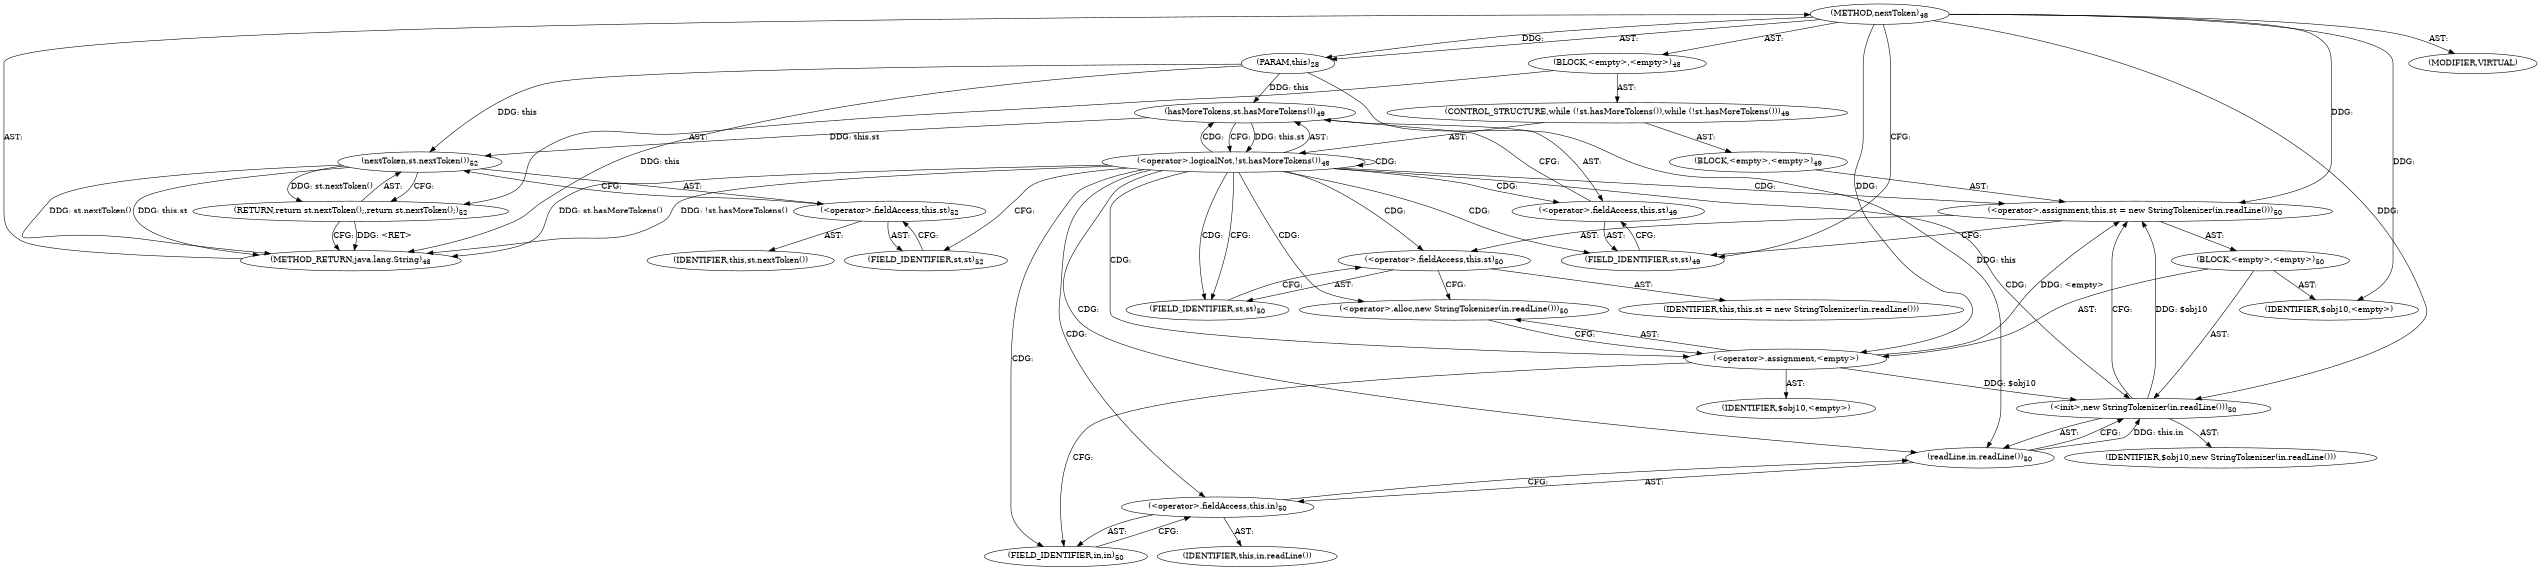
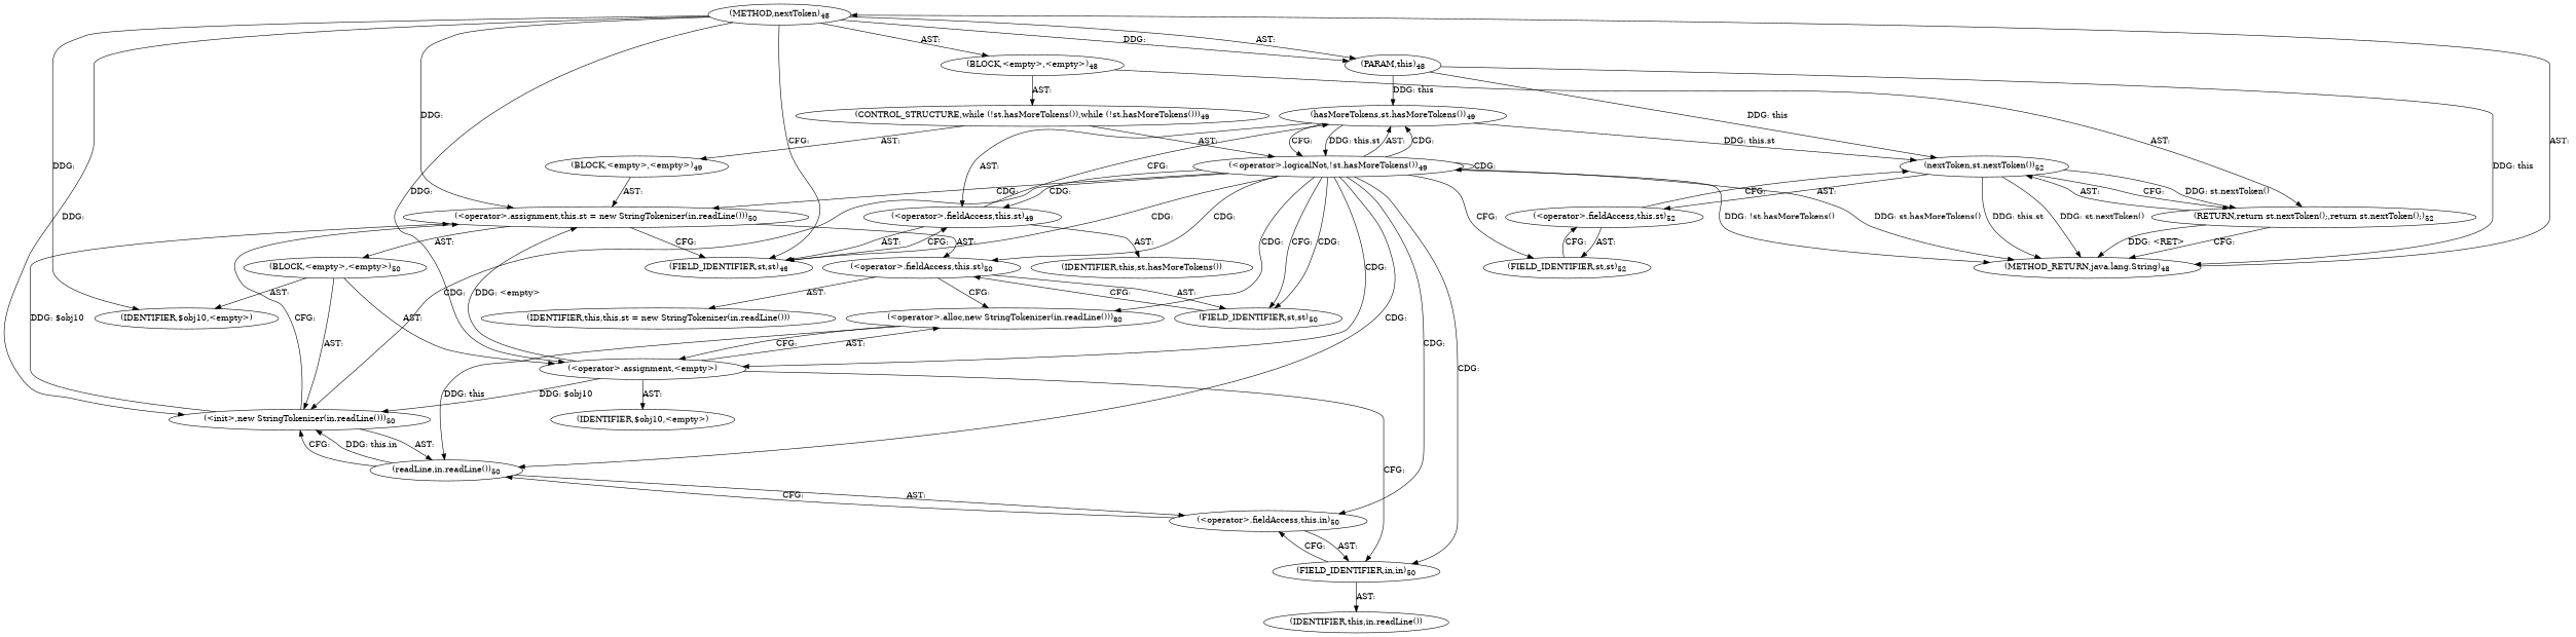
  digraph {
    n1 [label=<(METHOD,nextToken)<SUB>48</SUB>>]
-   n2 [label=<(PARAM,this)<SUB>28</SUB>>]
+   n2 [label=<(PARAM,this)<SUB>48</SUB>>]
    n3 [label=<(BLOCK,&lt;empty&gt;,&lt;empty&gt;)<SUB>48</SUB>>]
    n4 [label=<(FIELD_IDENTIFIER,st,st)<SUB>49</SUB>>]
    n5 [label=<(&lt;operator&gt;.assignment,this.st = new StringTokenizer(in.readLine()))<SUB>50</SUB>>]
    n6 [label=<(&lt;operator&gt;.assignment,&lt;empty&gt;)>]
    n7 [label=<(&lt;init&gt;,new StringTokenizer(in.readLine()))<SUB>50</SUB>>]
    n8 [label=<(IDENTIFIER,$obj10,&lt;empty&gt;)>]
-   n9 [label=<(MODIFIER,VIRTUAL)>]
    n10 [label=<(METHOD_RETURN,java.lang.String)<SUB>48</SUB>>]
    n11 [label=<(hasMoreTokens,st.hasMoreTokens())<SUB>49</SUB>>]
    n12 [label=<(readLine,in.readLine())<SUB>50</SUB>>]
    n13 [label=<(nextToken,st.nextToken())<SUB>52</SUB>>]
    n14 [label=<(CONTROL_STRUCTURE,while (!st.hasMoreTokens()),while (!st.hasMoreTokens()))<SUB>49</SUB>>]
    n15 [label=<(RETURN,return st.nextToken();,return st.nextToken();)<SUB>52</SUB>>]
    n16 [label=<(&lt;operator&gt;.fieldAccess,this.st)<SUB>49</SUB>>]
    n17 [label=<(&lt;operator&gt;.fieldAccess,this.st)<SUB>50</SUB>>]
    n18 [label=<(BLOCK,&lt;empty&gt;,&lt;empty&gt;)<SUB>50</SUB>>]
-   n19 [label=<(&lt;operator&gt;.alloc,new StringTokenizer(in.readLine()))<SUB>50</SUB>>]
+   n19 [label=<(&lt;operator&gt;.alloc,new StringTokenizer(in.readLine()))<SUB>80</SUB>>]
    n20 [label=<(FIELD_IDENTIFIER,in,in)<SUB>50</SUB>>]
    n21 [label=<(IDENTIFIER,$obj10,&lt;empty&gt;)>]
-   n22 [label=<(IDENTIFIER,$obj10,new StringTokenizer(in.readLine()))>]
    n23 [label=<(&lt;operator&gt;.logicalNot,!st.hasMoreTokens())<SUB>49</SUB>>]
    n24 [label=<(&lt;operator&gt;.fieldAccess,this.in)<SUB>50</SUB>>]
    n25 [label=<(&lt;operator&gt;.fieldAccess,this.st)<SUB>52</SUB>>]
    n26 [label=<(BLOCK,&lt;empty&gt;,&lt;empty&gt;)<SUB>49</SUB>>]
    n27 [label=<(FIELD_IDENTIFIER,st,st)<SUB>50</SUB>>]
    n28 [label=<(FIELD_IDENTIFIER,st,st)<SUB>52</SUB>>]
+   n29 [label=<(IDENTIFIER,this,st.hasMoreTokens())>]
    n30 [label=<(IDENTIFIER,this,this.st = new StringTokenizer(in.readLine()))>]
    n31 [label=<(IDENTIFIER,this,in.readLine())>]
-   n32 [label=<(IDENTIFIER,this,st.nextToken())>]
    n1 -> n2 [label="AST: "]
    n1 -> n2 [label="DDG: "]
    n1 -> n3 [label="AST: "]
    n1 -> n4 [label="CFG: "]
    n1 -> n5 [label="DDG: "]
    n1 -> n6 [label="DDG: "]
    n1 -> n7 [label="DDG: "]
    n1 -> n8 [label="DDG: "]
-   n1 -> n9 [label="AST: "]
    n2 -> n10 [label="DDG: this"]
    n2 -> n11 [label="DDG: this"]
-   n2 -> n12 [label="DDG: this"]
+   n19 -> n12 [label="DDG: this"]
    n2 -> n13 [label="DDG: this"]
    n3 -> n14 [label="AST: "]
    n3 -> n15 [label="AST: "]
    n4 -> n16 [label="CFG: "]
    n5 -> n4 [label="CFG: "]
    n5 -> n17 [label="AST: "]
    n5 -> n18 [label="AST: "]
    n6 -> n5 [label="DDG: &lt;empty&gt;"]
    n6 -> n7 [label="DDG: $obj10"]
    n6 -> n19 [label="AST: "]
    n6 -> n20 [label="CFG: "]
    n6 -> n21 [label="AST: "]
    n7 -> n5 [label="CFG: "]
    n7 -> n5 [label="DDG: $obj10"]
    n7 -> n12 [label="AST: "]
-   n7 -> n22 [label="AST: "]
    n10 -> n1 [label="AST: "]
    n11 -> n13 [label="DDG: this.st"]
    n11 -> n16 [label="AST: "]
    n11 -> n23 [label="CFG: "]
    n11 -> n23 [label="DDG: this.st"]
    n12 -> n7 [label="CFG: "]
    n12 -> n7 [label="DDG: this.in"]
    n12 -> n24 [label="AST: "]
    n13 -> n10 [label="DDG: this.st"]
    n13 -> n10 [label="DDG: st.nextToken()"]
    n13 -> n15 [label="CFG: "]
    n13 -> n15 [label="DDG: st.nextToken()"]
    n13 -> n25 [label="AST: "]
    n14 -> n23 [label="AST: "]
    n14 -> n26 [label="AST: "]
    n15 -> n10 [label="CFG: "]
    n15 -> n10 [label="DDG: &lt;RET&gt;"]
    n15 -> n13 [label="AST: "]
    n16 -> n4 [label="AST: "]
    n16 -> n11 [label="CFG: "]
+   n16 -> n29 [label="AST: "]
    n17 -> n19 [label="CFG: "]
    n17 -> n27 [label="AST: "]
    n17 -> n30 [label="AST: "]
    n18 -> n6 [label="AST: "]
    n18 -> n7 [label="AST: "]
    n18 -> n8 [label="AST: "]
    n19 -> n6 [label="CFG: "]
    n20 -> n24 [label="CFG: "]
    n23 -> n4 [label="CDG: "]
    n23 -> n5 [label="CDG: "]
    n23 -> n6 [label="CDG: "]
    n23 -> n7 [label="CDG: "]
    n23 -> n10 [label="DDG: st.hasMoreTokens()"]
    n23 -> n10 [label="DDG: !st.hasMoreTokens()"]
    n23 -> n11 [label="AST: "]
    n23 -> n11 [label="CDG: "]
    n23 -> n12 [label="CDG: "]
    n23 -> n16 [label="CDG: "]
    n23 -> n17 [label="CDG: "]
    n23 -> n19 [label="CDG: "]
    n23 -> n20 [label="CDG: "]
    n23 -> n23 [label="CDG: "]
    n23 -> n24 [label="CDG: "]
    n23 -> n27 [label="CFG: "]
    n23 -> n27 [label="CDG: "]
    n23 -> n28 [label="CFG: "]
    n24 -> n12 [label="CFG: "]
    n24 -> n20 [label="AST: "]
-   n24 -> n31 [label="AST: "]
+   n20 -> n31 [label="AST: "]
    n25 -> n13 [label="CFG: "]
    n25 -> n28 [label="AST: "]
-   n25 -> n32 [label="AST: "]
    n26 -> n5 [label="AST: "]
    n27 -> n17 [label="CFG: "]
    n28 -> n25 [label="CFG: "]
  }
